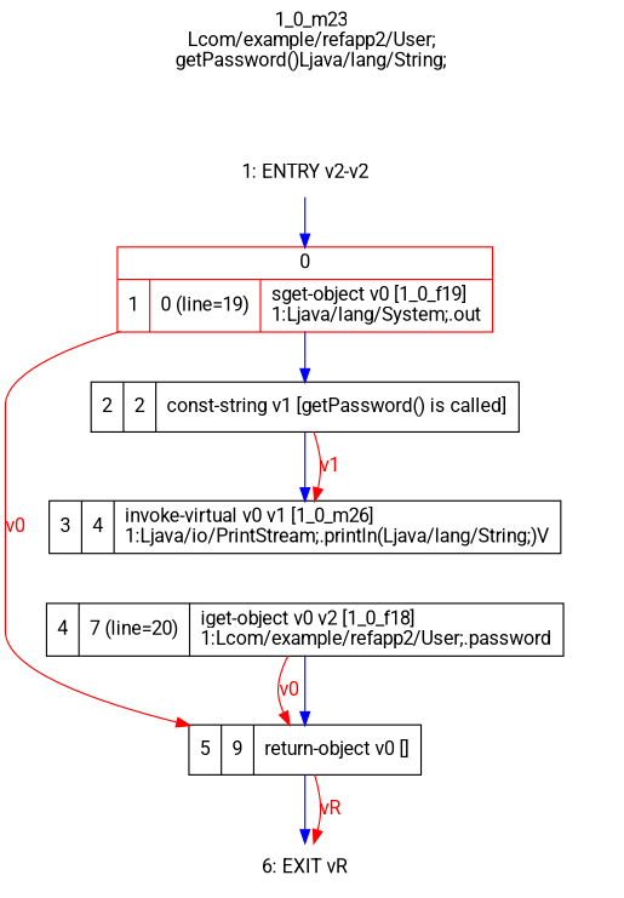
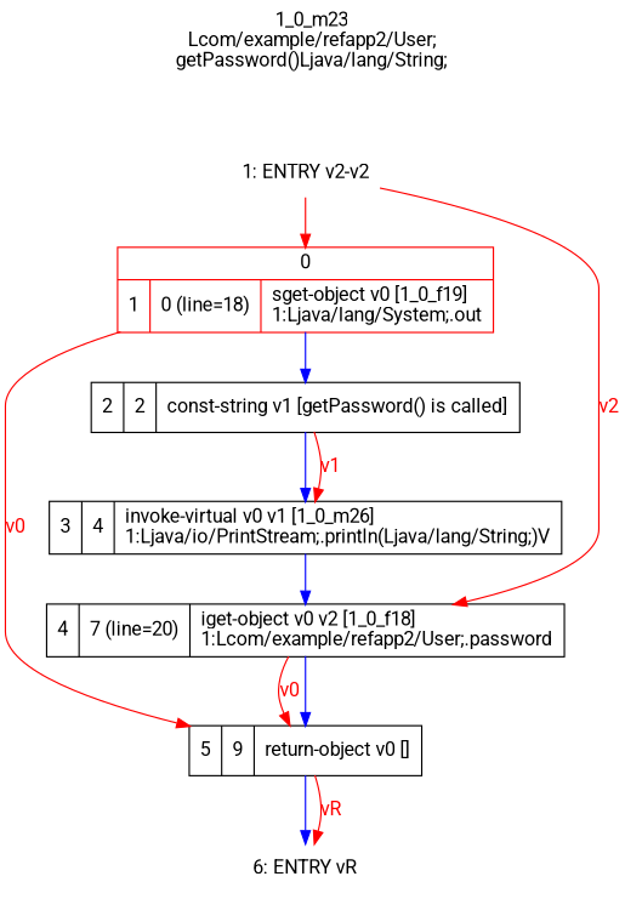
  digraph {
    fontname=Roboto
    label="1_0_m23\nLcom/example/refapp2/User;\ngetPassword()Ljava/lang/String;"
    labelloc=t
    rankdir=UD
    node [fontname=Roboto shape=record]
    edge [color=blue fontcolor=blue fontname=Roboto weight=100]
    n1 [label="1: ENTRY v2-v2" shape=plaintext]
-   n2 [color=red label="{0|{1|0 (line=19)|sget-object v0 [1_0_f19]\l1:Ljava/lang/System;.out\l}}"]
+   n2 [color=red label="{0|{1|0 (line=18)|sget-object v0 [1_0_f19]\l1:Ljava/lang/System;.out\l}}"]
    n3 [label="4|7 (line=20)|iget-object v0 v2 [1_0_f18]\l1:Lcom/example/refapp2/User;.password\l"]
    n4 [label="2|2|const-string v1 [getPassword() is called]\l"]
    n5 [label="5|9|return-object v0 []\l"]
    n6 [label="3|4|invoke-virtual v0 v1 [1_0_m26]\l1:Ljava/io/PrintStream;.println(Ljava/lang/String;)V\l"]
-   n7 [label="6: EXIT vR" shape=plaintext]
-   n1 -> n2
+   n7 [label="6: ENTRY vR" shape=plaintext]
+   n1 -> n2 [color=red]
+   n1 -> n3 [color=red fontcolor=red label=v2 weight=""]
    n2 -> n4
    n2 -> n5 [color=red fontcolor=red label=v0 weight=""]
    n3 -> n5
    n3 -> n5 [color=red fontcolor=red label=v0 weight=""]
    n4 -> n6
    n4 -> n6 [color=red fontcolor=red label=v1 weight=""]
    n5 -> n7
    n5 -> n7 [color=red fontcolor=red label=vR weight=""]
+   n6 -> n3
  }
